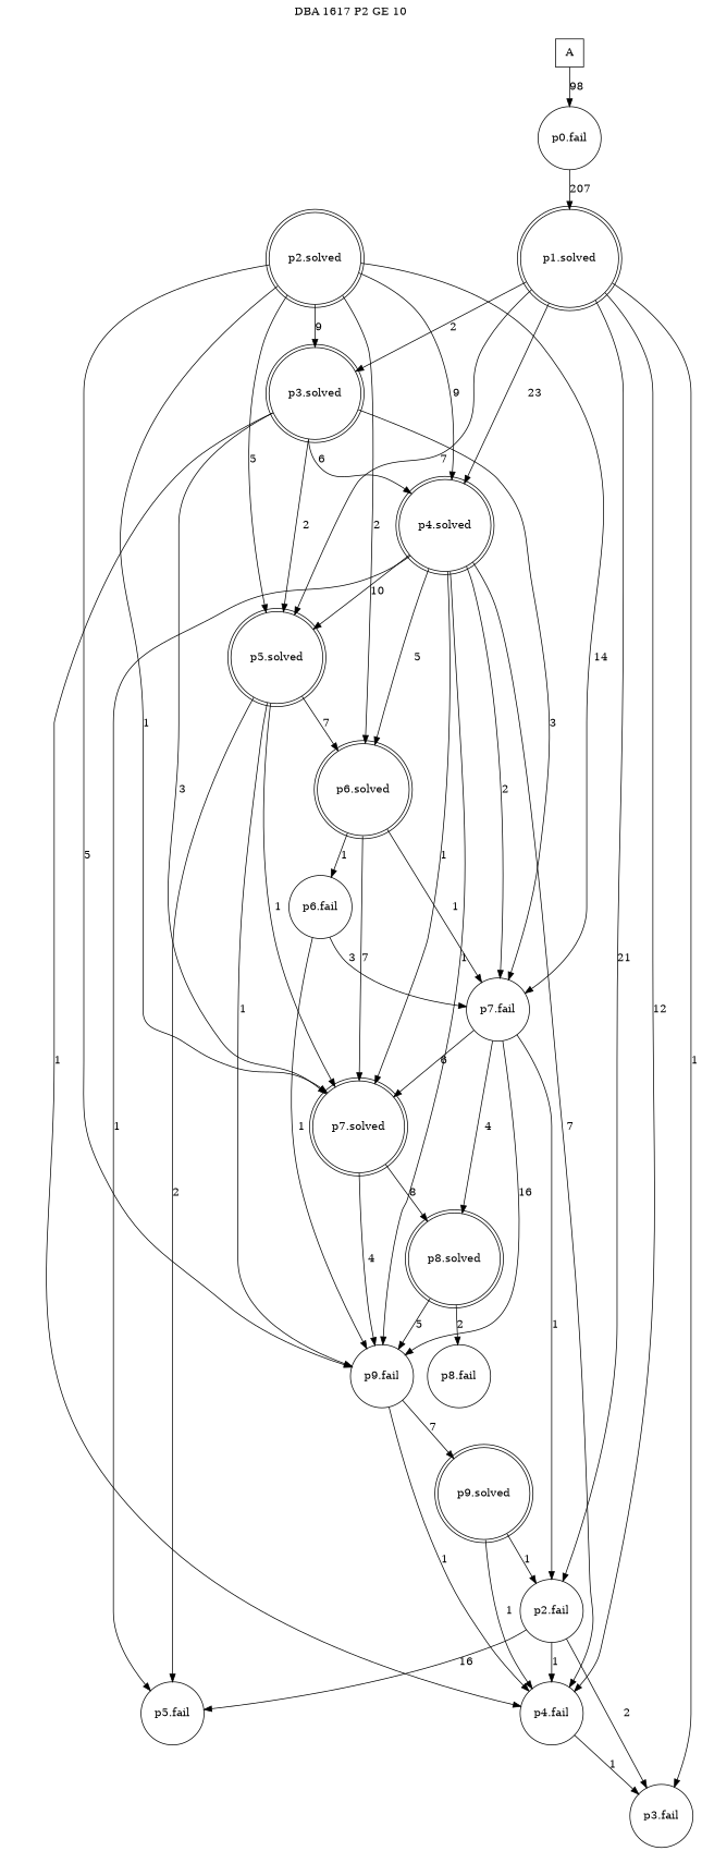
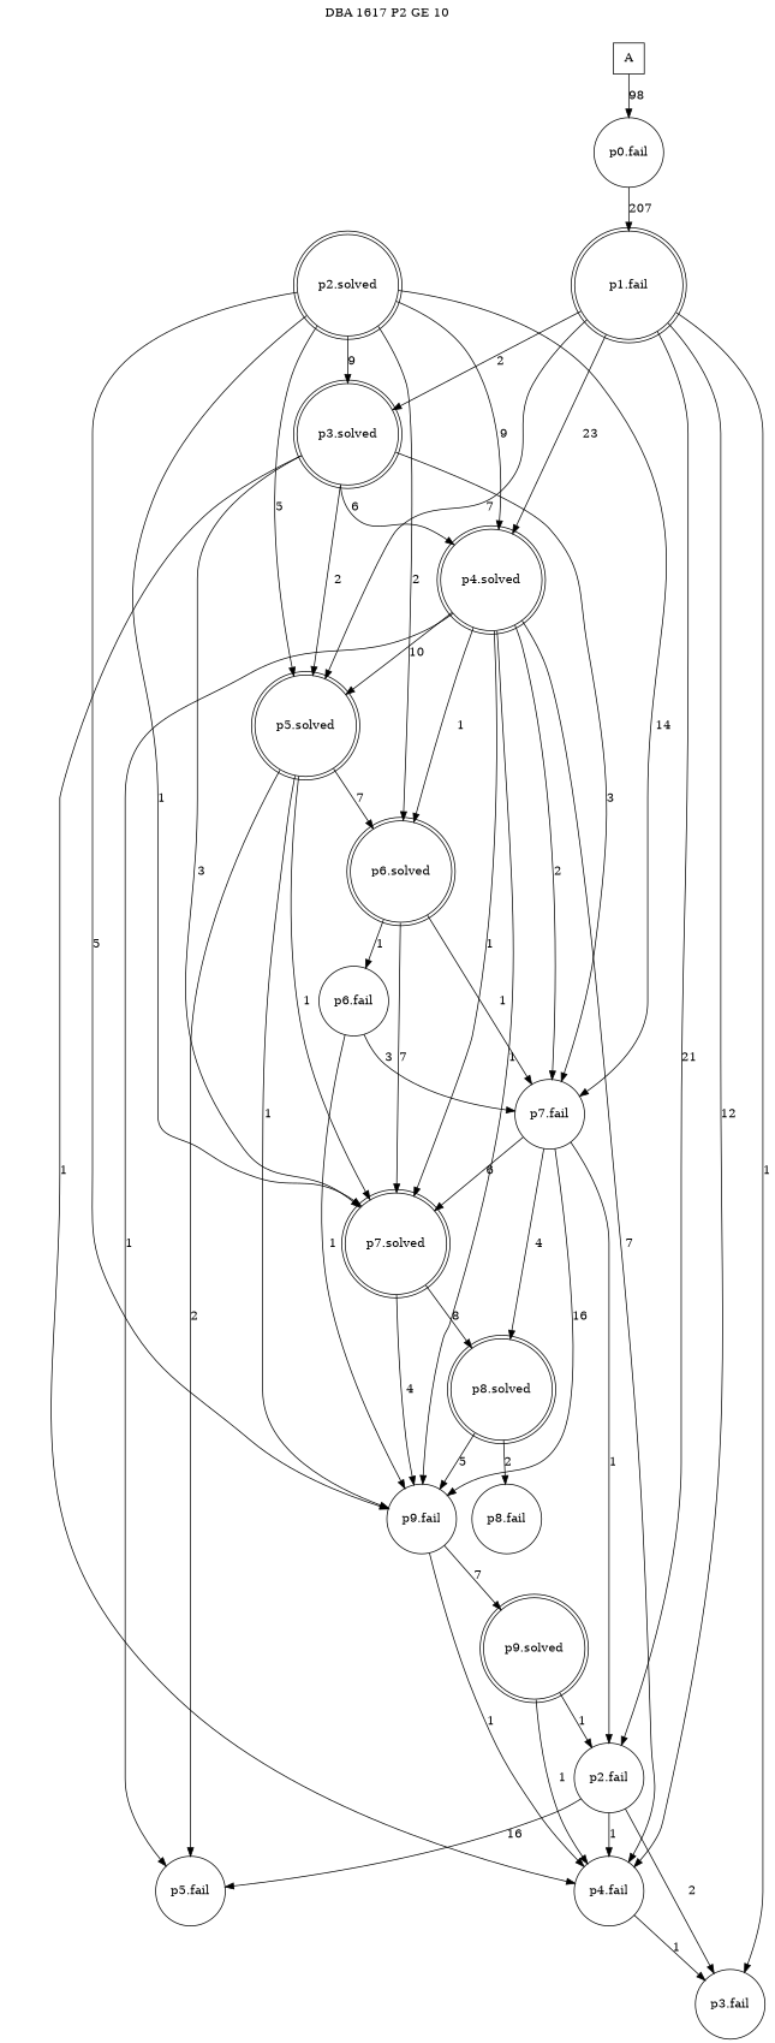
  digraph {
    label=" DBA 1617 P2 GE 10 "
    labelloc=tl
    rankdir=TB
    node [shape=circle]
    n1 [label=A shape=square]
    n2 [label="p0.fail"]
-   n3 [label="p1.solved" shape=doublecircle]
+   n3 [label="p1.fail" shape=doublecircle]
    n4 [label="p2.fail"]
    n5 [label="p3.fail"]
    n6 [label="p4.fail"]
    n7 [label="p3.solved" shape=doublecircle]
    n8 [label="p4.solved" shape=doublecircle]
    n9 [label="p5.solved" shape=doublecircle]
    n10 [label="p5.fail"]
    n11 [label="p2.solved" shape=doublecircle]
    n12 [label="p6.solved" shape=doublecircle]
    n13 [label="p7.fail"]
    n14 [label="p9.fail"]
    n15 [label="p7.solved" shape=doublecircle]
    n16 [label="p6.fail"]
    n17 [label="p8.solved" shape=doublecircle]
    n18 [label="p9.solved" shape=doublecircle]
    n19 [label="p8.fail"]
    n1 -> n2 [label=98]
    n2 -> n3 [label=207]
    n3 -> n4 [label=21]
    n3 -> n5 [label=1]
    n3 -> n6 [label=12]
    n3 -> n7 [label=2]
    n3 -> n8 [label=23]
    n3 -> n9 [label=7]
    n4 -> n5 [label=2]
    n4 -> n6 [label=1]
    n4 -> n10 [label=16]
    n6 -> n5 [label=1]
    n7 -> n6 [label=1]
    n7 -> n8 [label=6]
    n7 -> n9 [label=2]
    n7 -> n13 [label=3]
    n7 -> n15 [label=3]
    n8 -> n6 [label=7]
    n8 -> n9 [label=10]
    n8 -> n10 [label=1]
-   n8 -> n12 [label=5]
+   n8 -> n12 [label=1]
    n8 -> n13 [label=2]
    n8 -> n14 [label=1]
    n8 -> n15 [label=1]
    n9 -> n10 [label=2]
    n9 -> n12 [label=7]
    n9 -> n14 [label=1]
    n9 -> n15 [label=1]
    n11 -> n7 [label=9]
    n11 -> n8 [label=9]
    n11 -> n9 [label=5]
    n11 -> n12 [label=2]
    n11 -> n13 [label=14]
    n11 -> n14 [label=5]
    n11 -> n15 [label=1]
    n12 -> n13 [label=1]
    n12 -> n15 [label=7]
    n12 -> n16 [label=1]
    n13 -> n4 [label=1]
    n13 -> n14 [label=16]
    n13 -> n15 [label=6]
    n13 -> n17 [label=4]
    n14 -> n6 [label=1]
    n14 -> n18 [label=7]
    n15 -> n14 [label=4]
    n15 -> n17 [label=8]
    n16 -> n13 [label=3]
    n16 -> n14 [label=1]
    n17 -> n14 [label=5]
    n17 -> n19 [label=2]
    n18 -> n4 [label=1]
    n18 -> n6 [label=1]
  }
